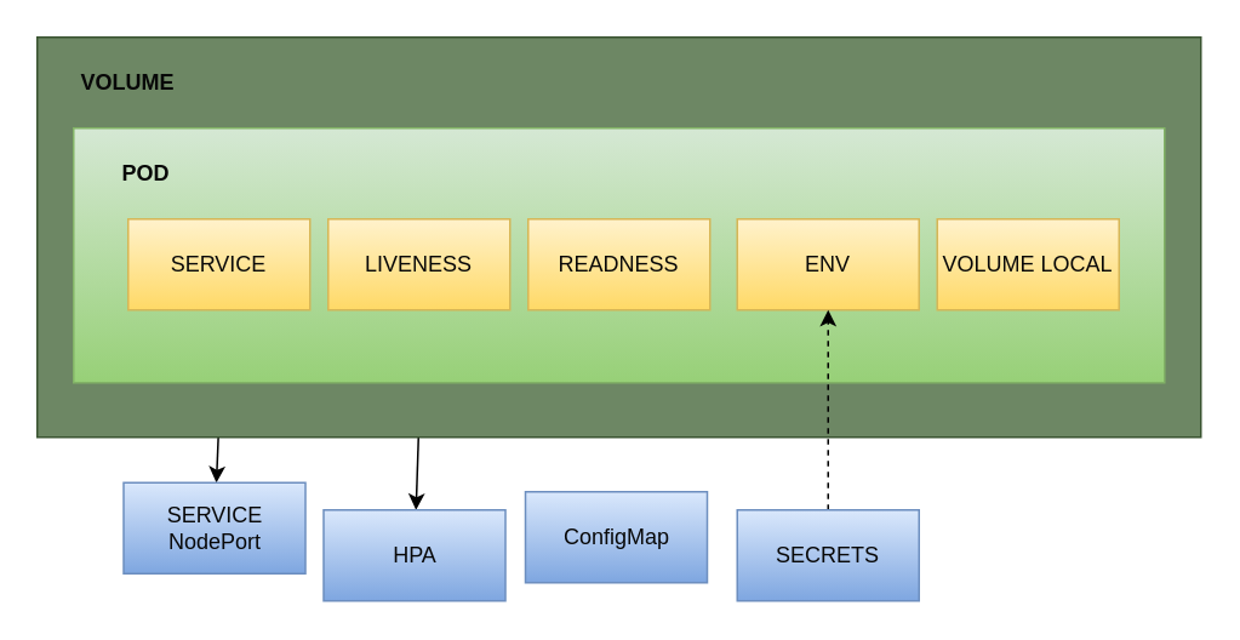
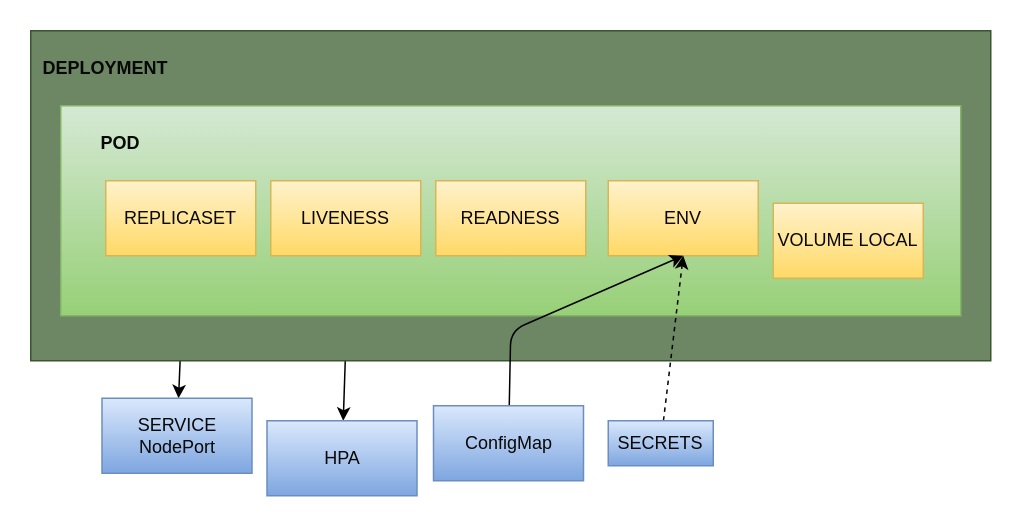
  <mxCell id="0" />
  <mxCell id="1" parent="0" />
  <mxCell id="2" style="edgeStyle=none;html=1;" parent="1" target="12" edge="1"><mxGeometry relative="1" as="geometry"><mxPoint x="230" y="230" as="sourcePoint" /></mxGeometry></mxCell>
  <mxCell id="3" style="edgeStyle=none;html=1;" parent="1" target="11" edge="1"><mxGeometry relative="1" as="geometry"><mxPoint x="120" y="230" as="sourcePoint" /></mxGeometry></mxCell>
  <mxCell id="4" value="" style="rounded=0;whiteSpace=wrap;html=1;fillColor=#6d8764;fontColor=#ffffff;strokeColor=#3A5431;" parent="1" vertex="1"><mxGeometry x="20" y="20" width="640" height="220" as="geometry" /></mxCell>
  <mxCell id="5" value="" style="rounded=0;whiteSpace=wrap;html=1;fillColor=#d5e8d4;strokeColor=#82b366;gradientColor=#97d077;" parent="1" vertex="1"><mxGeometry x="40" y="70" width="600" height="140" as="geometry" /></mxCell>
- <mxCell id="6" value="SERVICE" style="rounded=0;whiteSpace=wrap;html=1;fillColor=#fff2cc;gradientColor=#ffd966;strokeColor=#d6b656;fontColor=#0a0a0a;" parent="1" vertex="1"><mxGeometry x="70" y="120" width="100" height="50" as="geometry" /></mxCell>
+ <mxCell id="6" value="REPLICASET" style="rounded=0;whiteSpace=wrap;html=1;fillColor=#fff2cc;gradientColor=#ffd966;strokeColor=#d6b656;fontColor=#0a0a0a;" parent="1" vertex="1"><mxGeometry x="70" y="120" width="100" height="50" as="geometry" /></mxCell>
  <mxCell id="7" value="READNESS" style="rounded=0;whiteSpace=wrap;html=1;fillColor=#fff2cc;gradientColor=#ffd966;strokeColor=#d6b656;fontColor=#080808;" parent="1" vertex="1"><mxGeometry x="290" y="120" width="100" height="50" as="geometry" /></mxCell>
  <mxCell id="8" value="LIVENESS" style="rounded=0;whiteSpace=wrap;html=1;fillColor=#fff2cc;gradientColor=#ffd966;strokeColor=#d6b656;fontColor=#080808;" parent="1" vertex="1"><mxGeometry x="180" y="120" width="100" height="50" as="geometry" /></mxCell>
  <mxCell id="9" value="ENV" style="rounded=0;whiteSpace=wrap;html=1;fillColor=#fff2cc;gradientColor=#ffd966;strokeColor=#d6b656;fontColor=#080808;" parent="1" vertex="1"><mxGeometry x="405" y="120" width="100" height="50" as="geometry" /></mxCell>
- <mxCell id="10" value="VOLUME LOCAL" style="rounded=0;whiteSpace=wrap;html=1;fillColor=#fff2cc;gradientColor=#ffd966;strokeColor=#d6b656;fontColor=#080808;" parent="1" vertex="1"><mxGeometry x="515" y="120" width="100" height="50" as="geometry" /></mxCell>
+ <mxCell id="10" value="VOLUME LOCAL" style="rounded=0;whiteSpace=wrap;html=1;fillColor=#fff2cc;gradientColor=#ffd966;strokeColor=#d6b656;fontColor=#080808;" parent="1" vertex="1"><mxGeometry x="515" y="135" width="100" height="50" as="geometry" /></mxCell>
  <mxCell id="11" value="SERVICE&lt;br&gt;NodePort" style="rounded=0;whiteSpace=wrap;html=1;fillColor=#dae8fc;gradientColor=#7ea6e0;strokeColor=#6c8ebf;fontColor=#080808;" parent="1" vertex="1"><mxGeometry x="67.5" y="265" width="100" height="50" as="geometry" /></mxCell>
  <mxCell id="12" value="HPA" style="rounded=0;whiteSpace=wrap;html=1;fillColor=#dae8fc;gradientColor=#7ea6e0;strokeColor=#6c8ebf;fontColor=#080808;" parent="1" vertex="1"><mxGeometry x="177.5" y="280" width="100" height="50" as="geometry" /></mxCell>
+ <mxCell id="13" style="edgeStyle=none;html=1;entryX=0.5;entryY=1;entryDx=0;entryDy=0;fontColor=#080808;" parent="1" source="14" target="9" edge="1"><mxGeometry relative="1" as="geometry"><Array as="points"><mxPoint x="340" y="220" /></Array></mxGeometry></mxCell>
  <mxCell id="14" value="ConfigMap" style="rounded=0;whiteSpace=wrap;html=1;fillColor=#dae8fc;gradientColor=#7ea6e0;strokeColor=#6c8ebf;fontColor=#080808;" parent="1" vertex="1"><mxGeometry x="288.5" y="270" width="100" height="50" as="geometry" /></mxCell>
  <mxCell id="15" style="edgeStyle=none;html=1;entryX=0.5;entryY=1;entryDx=0;entryDy=0;dashed=1;" parent="1" source="16" target="9" edge="1"><mxGeometry relative="1" as="geometry" /></mxCell>
- <mxCell id="16" value="SECRETS" style="rounded=0;whiteSpace=wrap;html=1;fillColor=#dae8fc;gradientColor=#7ea6e0;strokeColor=#6c8ebf;fontColor=#080808;" parent="1" vertex="1"><mxGeometry x="405" y="280" width="100" height="50" as="geometry" /></mxCell>
- <mxCell id="17" value="VOLUME" style="text;html=1;align=center;verticalAlign=middle;whiteSpace=wrap;rounded=0;fontStyle=1;fontColor=#080808;" parent="1" vertex="1"><mxGeometry x="40" y="30" width="60" height="30" as="geometry" /></mxCell>
+ <mxCell id="16" value="SECRETS" style="rounded=0;whiteSpace=wrap;html=1;fillColor=#dae8fc;gradientColor=#7ea6e0;strokeColor=#6c8ebf;fontColor=#080808;" parent="1" vertex="1"><mxGeometry x="405" y="280" width="70" height="30" as="geometry" /></mxCell>
+ <mxCell id="17" value="DEPLOYMENT" style="text;html=1;align=center;verticalAlign=middle;whiteSpace=wrap;rounded=0;fontStyle=1;fontColor=#080808;" parent="1" vertex="1"><mxGeometry x="40" y="30" width="60" height="30" as="geometry" /></mxCell>
  <mxCell id="18" value="POD" style="text;html=1;align=center;verticalAlign=middle;whiteSpace=wrap;rounded=0;fontStyle=1;fontColor=#080808;" parent="1" vertex="1"><mxGeometry x="50" y="80" width="60" height="30" as="geometry" /></mxCell>
